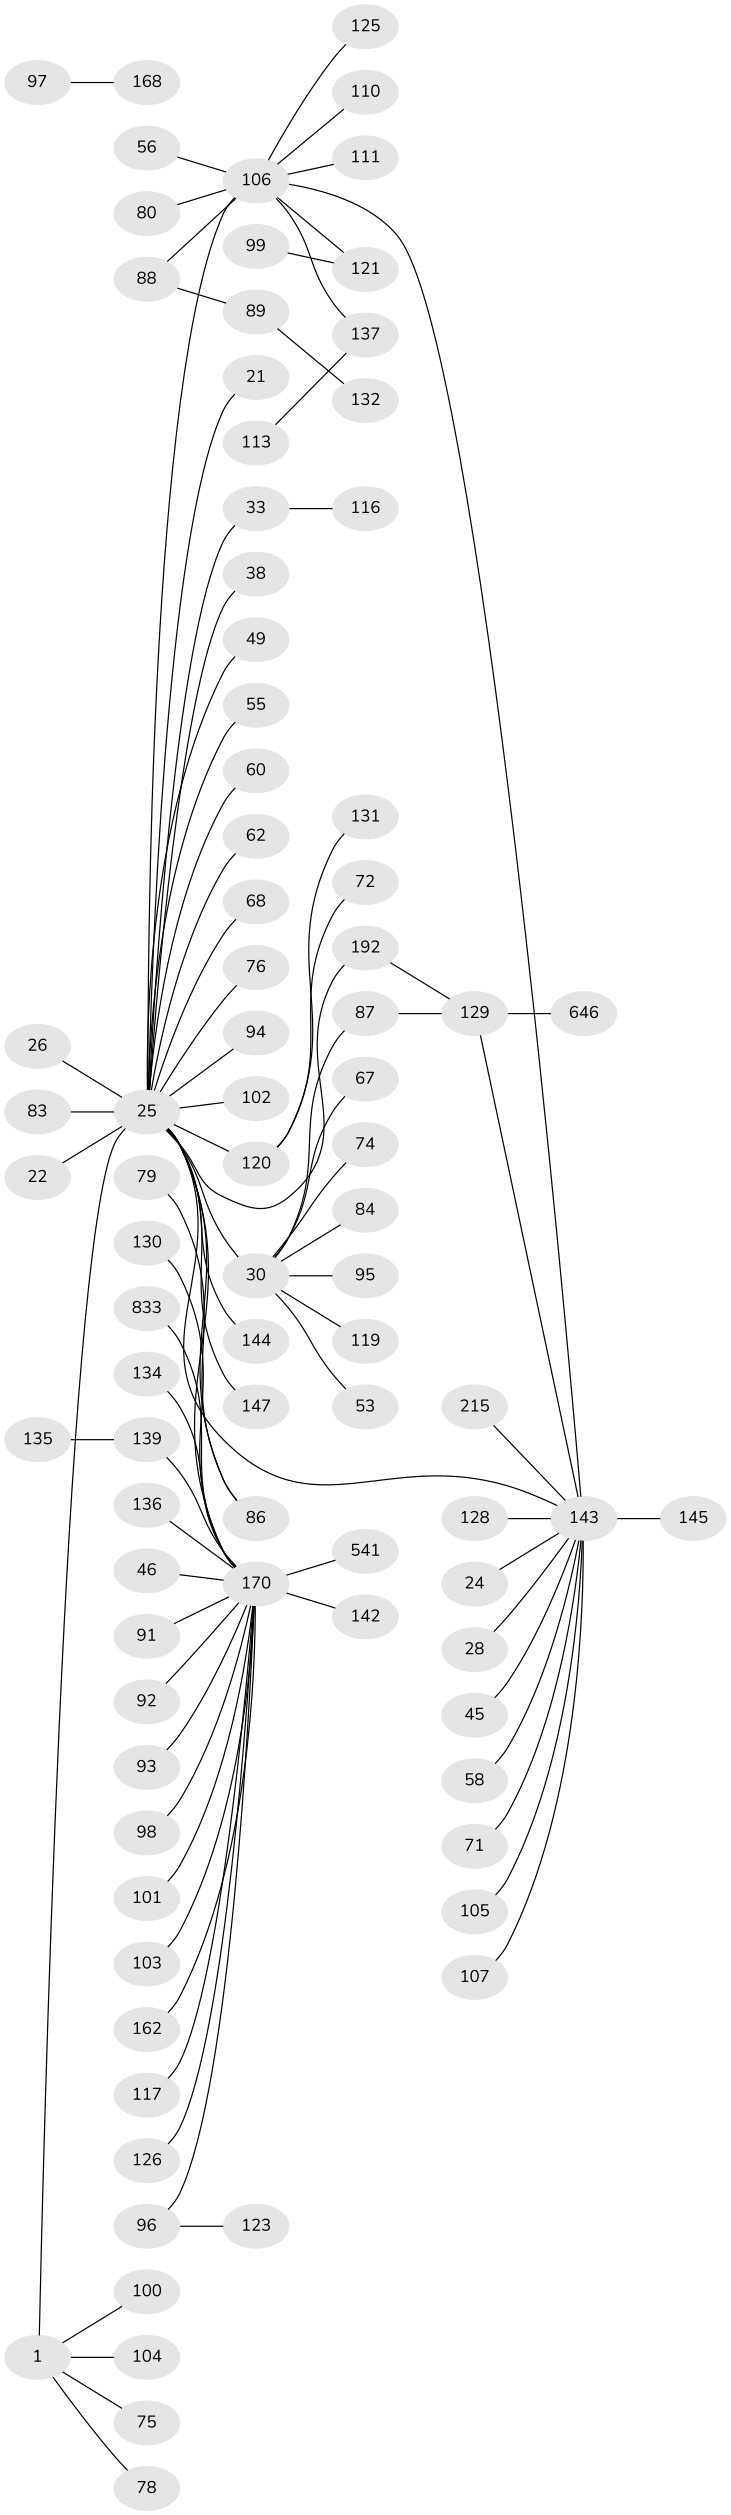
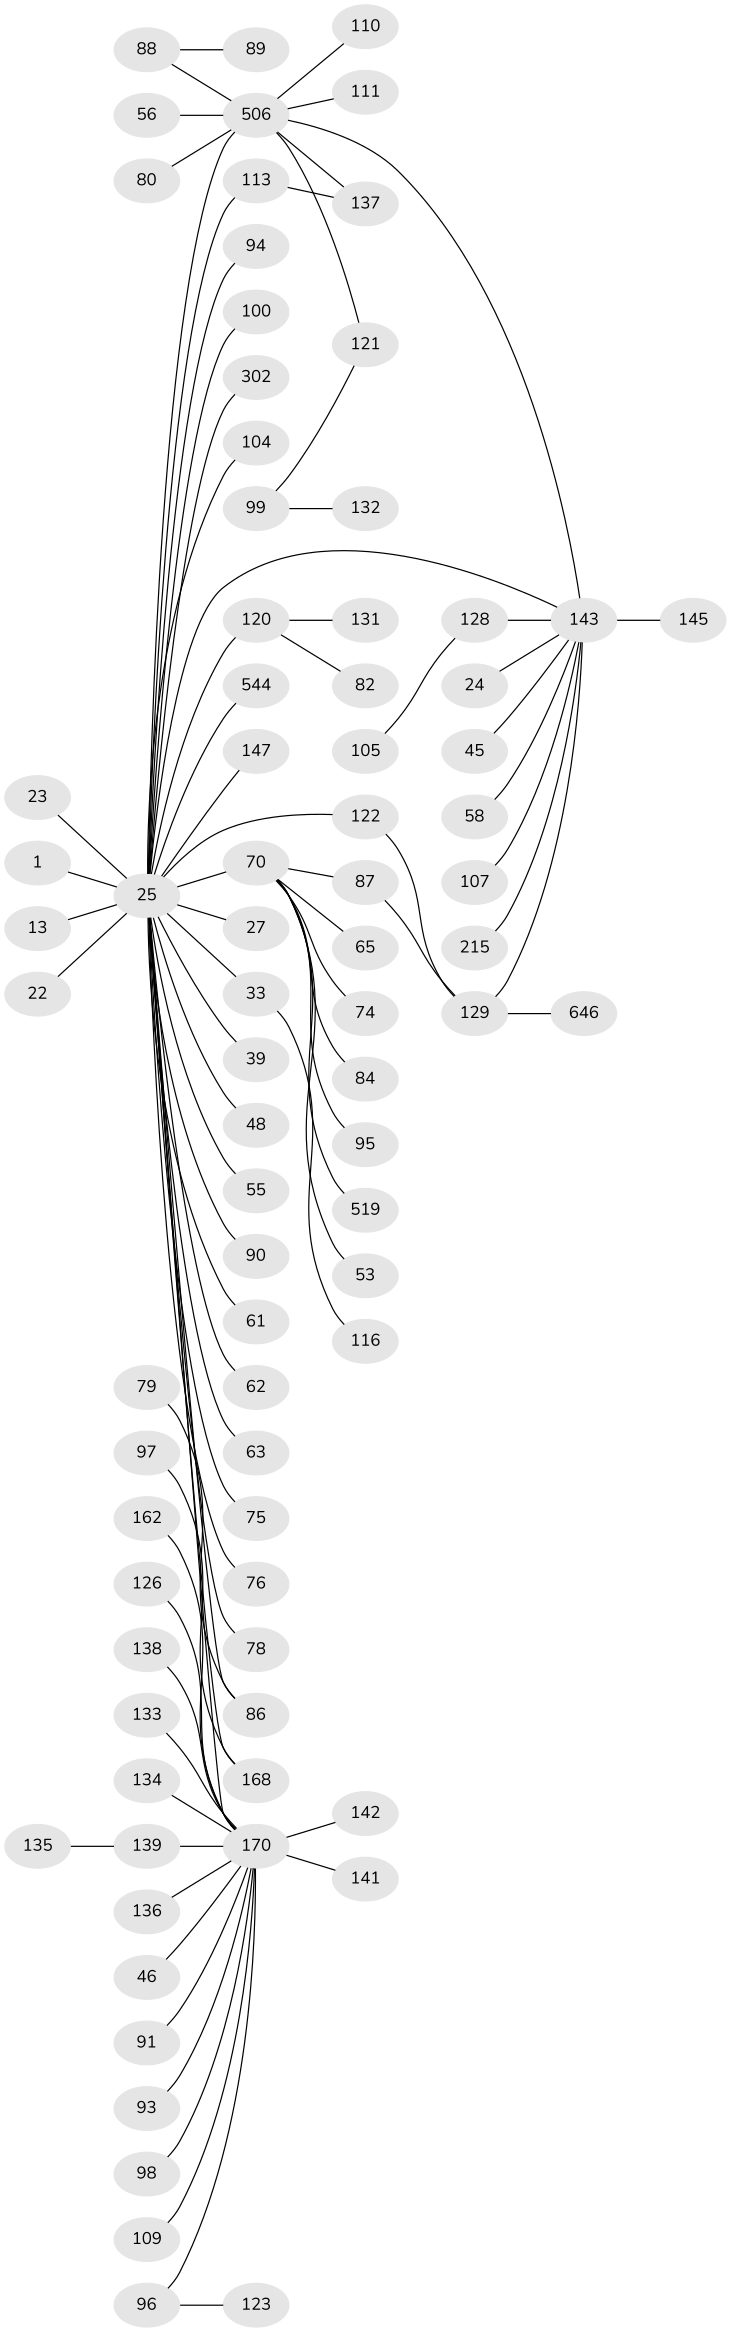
  graph {
    fontname=Nunito
    rankdir=LR
    node [color=gray90 fontname=Nunito style=filled]
    edge [fontname=Nunito]
    25 [super="+4+3+2"]
    143 [super="+103+44+81+26+138"]
-   27 [label=21]
-   30 [super="+20"]
+   27
+   30 [super="+20" label=70]
    33
-   38
-   48 [super="+17" label=49]
+   38 [label=39]
+   48 [super="+17"]
    55
-   60
+   60 [label=90]
+   61
    62 [super="+15"]
-   68
+   68 [label=63]
    75 [super="+32"]
    76
    78
    86 [super="+52"]
    94
    100 [super="+64"]
-   102
+   102 [label=302]
    104
-   106 [super="+57+51"]
+   106 [super="+57+51" label=506]
    113
    120 [super="+85"]
-   122 [super="+77" label=192]
+   122 [super="+77"]
    n25 [label=170 super="+90+66+40+35"]
-   144 [super="+31"]
+   144 [super="+31" label=544]
    147 [super="+7"]
    n28 [label=168 super="+83"]
    1
-   13 [label=83]
+   13
    22
-   23 [label=26]
+   23
    145 [super="+70"]
    24
    53
-   67
+   67 [label=65]
    74
    84
    87
    95
-   119
+   119 [label=519]
    116
    121 [super="+50+63"]
    110 [super="+65"]
    111
-   125
    137
-   82 [label=72]
+   82
    131
    129 [super="+108+114"]
-   141 [super="+47" label=541]
+   141 [super="+47"]
    142
-   28
    n54 [label=646]
    45
    46
    56 [super="+39"]
    58 [super="+16"]
-   71
    79
    80
    88
    89
    132
    91 [super="+72"]
-   92
    93
    96
    123
    97
    98
    99
-   101
    105
    107 [super="+41"]
-   109 [label=103]
+   109
    n77 [label=162]
    n78 [label=215]
-   117
    126
    128 [super="+9"]
-   130
-   133 [label=833]
+   130 [label=138]
+   133
    134
    139 [super="+59"]
    135
    136
    25 -- 143 [weight=5]
    25 -- 27
    25 -- 30 [weight=2]
    25 -- 33 [weight=2]
    25 -- 38
    25 -- 48
    25 -- 55
    25 -- 60
+   25 -- 61
    25 -- 62
    25 -- 68
-   1 -- 75
+   25 -- 75
    25 -- 76
-   1 -- 78
+   25 -- 78
    25 -- 86
    25 -- 94
-   1 -- 100
+   25 -- 100
    25 -- 102
-   1 -- 104
+   25 -- 104
    25 -- 106 [weight=3]
+   25 -- 113
    25 -- 120 [weight=2]
    25 -- 122
    25 -- n25 [weight=5]
    25 -- 144
    25 -- 147
+   25 -- n28
    143 -- 145
    30 -- 53
    30 -- 67
    30 -- 74
    30 -- 84
    30 -- 87
    30 -- 95
    30 -- 119
    33 -- 116
    106 -- 143
    106 -- 121
    106 -- 110
    106 -- 111
-   106 -- 125
    106 -- 137
    113 -- 137
    120 -- 82
    120 -- 131
    122 -- 129
    n25 -- 141
    n25 -- 142
    1 -- 25
    13 -- 25
    22 -- 25
    23 -- 25
    24 -- 143
    87 -- 129
    129 -- 143
    129 -- n54
-   28 -- 143
    45 -- 143
    46 -- n25
    56 -- 106
    58 -- 143
-   71 -- 143
    79 -- 86
    80 -- 106
    88 -- 106
    88 -- 89
-   89 -- 132
+   99 -- 132
    91 -- n25
-   92 -- n25
    93 -- n25
    96 -- n25
    96 -- 123
    97 -- n28
    98 -- n25
    99 -- 121
-   101 -- n25
-   105 -- 143
+   105 -- 128
    107 -- 143
    109 -- n25
    n77 -- n25
    n78 -- 143
-   117 -- n25
    126 -- n25
    128 -- 143 [weight=2]
    130 -- n25
    133 -- n25
    134 -- n25
    139 -- n25
    135 -- 139
    136 -- n25
  }
